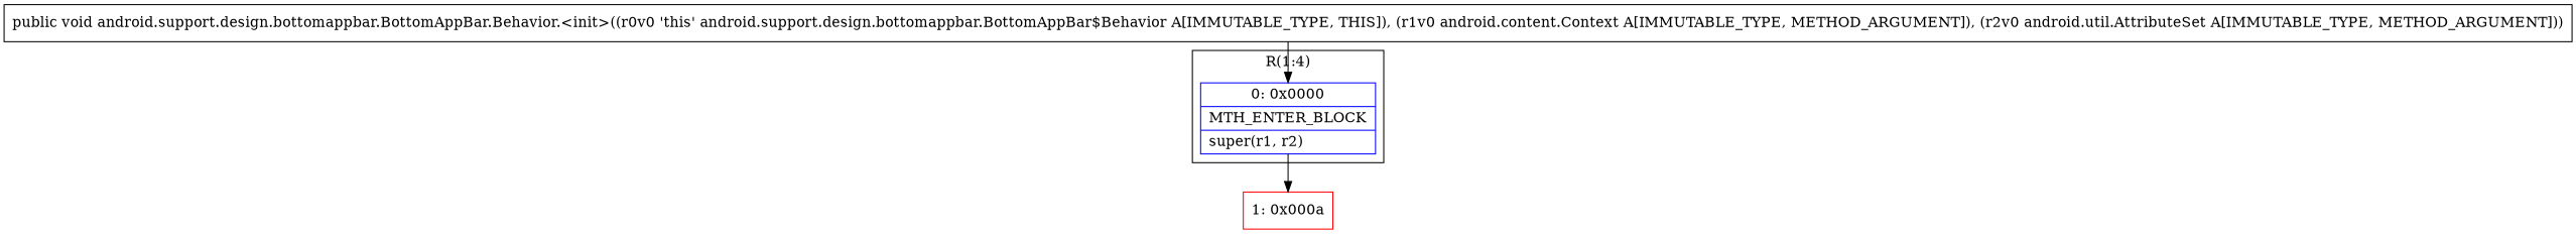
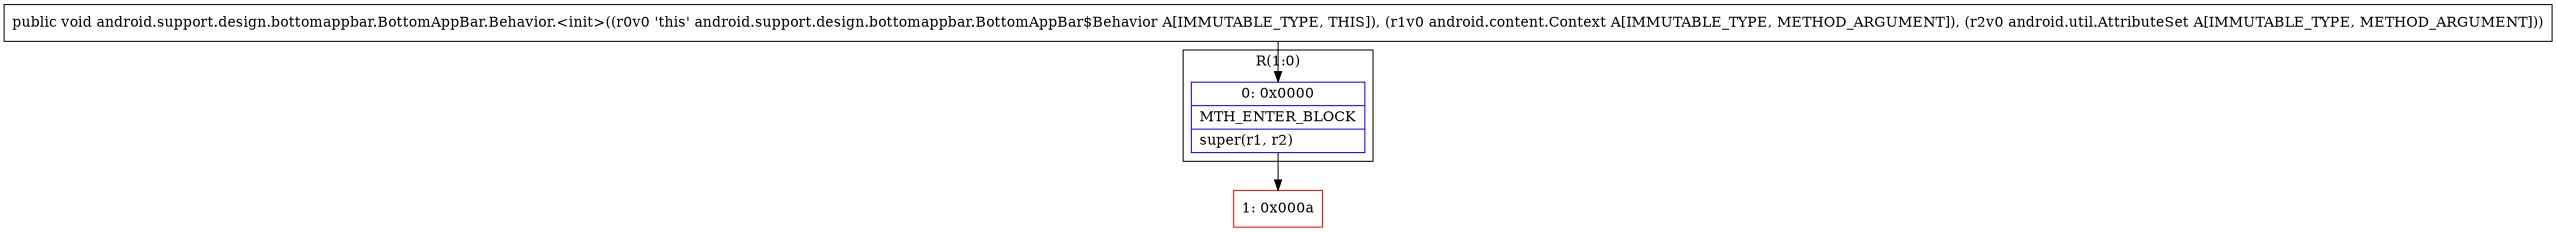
  digraph {
    node [shape=record]
    n1 [color=blue label="{0\:\ 0x0000|MTH_ENTER_BLOCK\l|super(r1, r2)\l}"]
    n2 [color=red label="{1\:\ 0x000a}"]
    n3 [label="{public void android.support.design.bottomappbar.BottomAppBar.Behavior.\<init\>((r0v0 'this' android.support.design.bottomappbar.BottomAppBar$Behavior A[IMMUTABLE_TYPE, THIS]), (r1v0 android.content.Context A[IMMUTABLE_TYPE, METHOD_ARGUMENT]), (r2v0 android.util.AttributeSet A[IMMUTABLE_TYPE, METHOD_ARGUMENT])) }"]
    subgraph cluster_1 {
-     label="R(1:4)"
+     label="R(1:0)"
      n1
    }
    n1 -> n2
    n3 -> n1
  }
